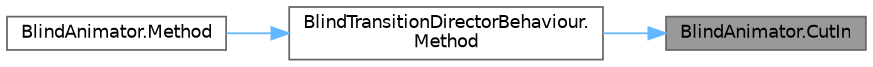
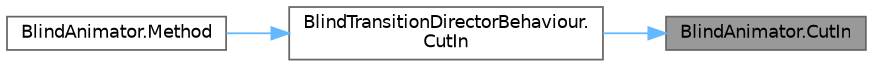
  digraph {
    rankdir=RL
    node [color=grey40 fillcolor=white fontname=Helvetica fontsize=10 shape=box style=filled]
    edge [color=steelblue1 dir=back fontname=Helvetica fontsize=10 labelfontname=Helvetica labelfontsize=10 style=solid]
    n1 [color=gray40 fillcolor=grey60 fontcolor=black height=0.2 label="BlindAnimator.CutIn" width=0.4]
-   n2 [height=0.2 label="BlindTransitionDirectorBehaviour.\lMethod" width=0.4]
+   n2 [height=0.2 label="BlindTransitionDirectorBehaviour.\lCutIn" width=0.4]
    n3 [height=0.2 label="BlindAnimator.Method" width=0.4]
    n1 -> n2
    n2 -> n3
  }
